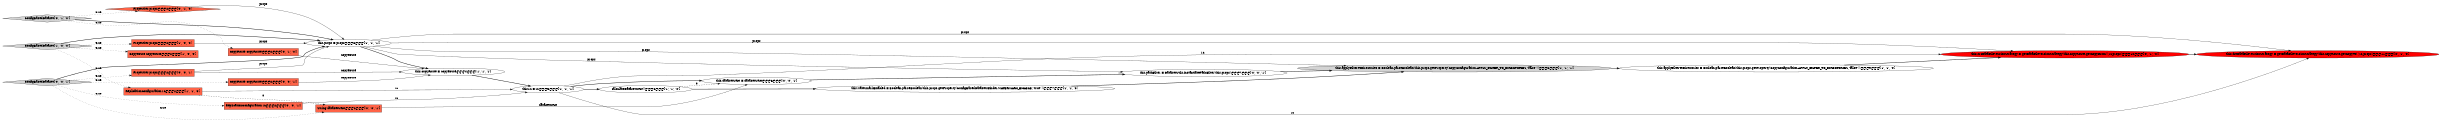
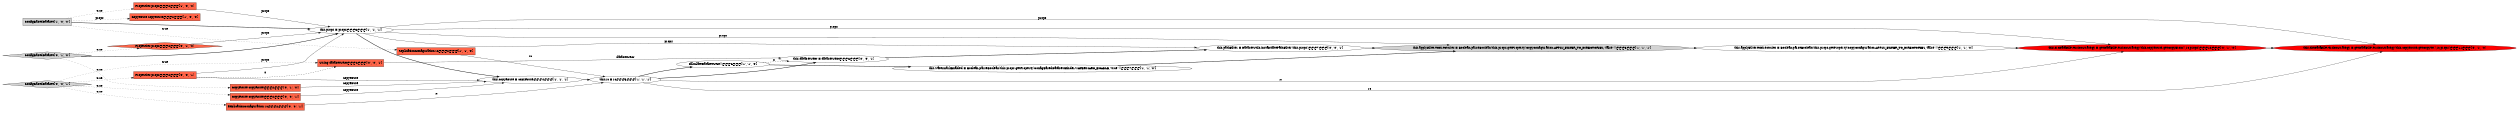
  digraph {
    rankdir=LR
    node [fillcolor=tomato shape=ellipse style=filled]
    edge [style=solid]
    n1 [label="Properties props@@@2@@@['0', '0', '1']" shape=box]
    n2 [fillcolor=white label="this.props = props@@@3@@@['1', '1', '1']"]
    n3 [fillcolor=white label="this.copyRoute = copyRoute@@@4@@@['1', '1', '1']"]
    n4 [fillcolor=red label="this.srcDataFileVersionStrategy = getDataFileVersionStrategy(this.copyRoute.getCopyFrom(),rc,props)@@@10@@@['0', '1', '0']"]
    n5 [fillcolor=lightgray label="this.applyFilterToDirectories = Boolean.parseBoolean(this.props.getProperty(CopyConfiguration.APPLY_FILTER_TO_DIRECTORIES,\"false\"))@@@8@@@['1', '1', '1']"]
    n6 [fillcolor=red label="this.dstDataFileVersionStrategy = getDataFileVersionStrategy(this.copyRoute.getCopyTo(),rc,props)@@@11@@@['0', '1', '0']"]
    n7 [fillcolor=white label="this.pathFilter = DatasetUtils.instantiatePathFilter(this.props)@@@7@@@['0', '0', '1']"]
    n8 [fillcolor=lightgray label="ConfigBasedDataset['0', '0', '1']" shape=diamond]
    n9 [label="ReplicationConfiguration rc@@@2@@@['0', '0', '1']" shape=box]
    n10 [label="CopyRoute copyRoute@@@2@@@['0', '0', '1']" shape=box]
    n11 [label="String datasetURN@@@2@@@['0', '0', '1']" shape=box]
    n12 [fillcolor=white label="this.rc = rc@@@5@@@['1', '1', '1']"]
    n13 [fillcolor=white label="this.datasetURN = datasetURN@@@6@@@['0', '0', '1']"]
    n14 [fillcolor=lightgray label="ConfigBasedDataset['0', '1', '0']" shape=diamond]
    n15 [label="Properties props@@@2@@@['0', '1', '0']" shape=diamond]
    n16 [label="CopyRoute copyRoute@@@2@@@['0', '1', '0']" shape=box]
    n17 [label="ReplicationConfiguration rc@@@2@@@['1', '1', '0']" shape=box]
    n18 [fillcolor=white label="calculateDatasetURN()@@@6@@@['1', '1', '0']"]
    n19 [fillcolor=white label="this.watermarkEnabled = Boolean.parseBoolean(this.props.getProperty(ConfigBasedDatasetsFinder.WATERMARK_ENABLE,\"true\"))@@@7@@@['1', '1', '0']"]
    n20 [label="Properties props@@@2@@@['1', '0', '0']" shape=box]
    n21 [fillcolor=white label="this.applyFilterToDirectories = Boolean.parseBoolean(this.props.getProperty(CopyConfiguration.APPLY_FILTER_TO_DIRECTORIES,\"false\"))@@@9@@@['1', '1', '0']"]
-   n22 [fillcolor=lightgray label="ConfigBasedDataset['1', '0', '0']" shape=diamond]
+   n22 [fillcolor=lightgray label="ConfigBasedDataset['1', '0', '0']" shape=box]
    n23 [label="CopyRoute copyRoute@@@2@@@['1', '0', '0']" shape=box]
    n1 -> n2 [label=props]
    n1 -> n3 [label=copyRoute]
    n2 -> n3 [style=bold]
    n2 -> n4 [label=props]
    n2 -> n5 [label=props]
    n2 -> n6 [label=props]
    n2 -> n7 [label=props]
    n3 -> n12 [style=bold]
    n4 -> n6 [style=bold]
    n5 -> n21 [style=bold]
    n7 -> n5 [style=bold]
    n8 -> n1 [label=true style=dotted]
-   n8 -> n2 [style=bold]
    n8 -> n9 [label=true style=dotted]
    n8 -> n10 [label=true style=dotted]
    n8 -> n11 [label=true style=dotted]
    n9 -> n12 [label=rc]
    n10 -> n3 [label=copyRoute]
    n11 -> n13 [label=datasetURN]
    n12 -> n4 [label=rc]
    n12 -> n6 [label=rc]
    n12 -> n13 [style=bold]
    n12 -> n18 [style=bold]
    n13 -> n7 [style=bold]
    n14 -> n2 [style=bold]
    n14 -> n15 [label=true style=dotted]
    n14 -> n16 [label=true style=dotted]
    n15 -> n2 [label=props]
    n16 -> n3 [label=copyRoute]
-   n17 -> n11 [label=0 style=dashed]
+   n1 -> n11 [label=0 style=dashed]
    n17 -> n12 [label=rc]
    n18 -> n13 [label=0 style=dashed]
    n18 -> n19 [style=bold]
    n19 -> n5 [style=bold]
    n20 -> n2 [label=props]
    n21 -> n4 [style=bold]
    n22 -> n2 [style=bold]
    n22 -> n17 [label=true style=dotted]
    n22 -> n20 [label=true style=dotted]
-   n22 -> n23 [label=true style=dotted]
+   n22 -> n23 [label=props style=dotted]
  }
